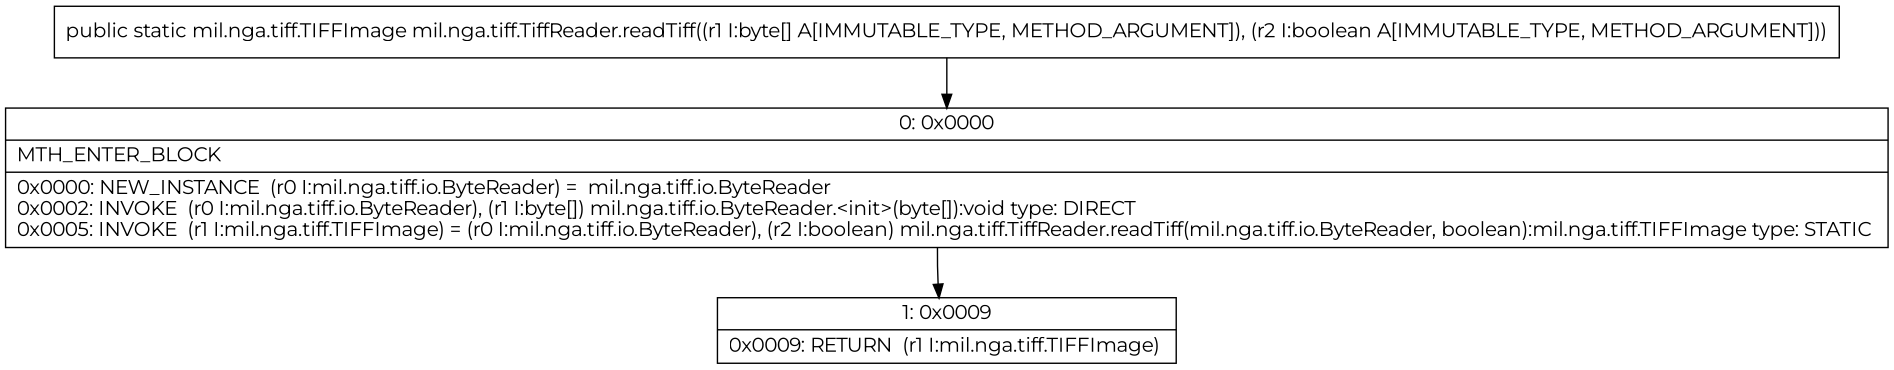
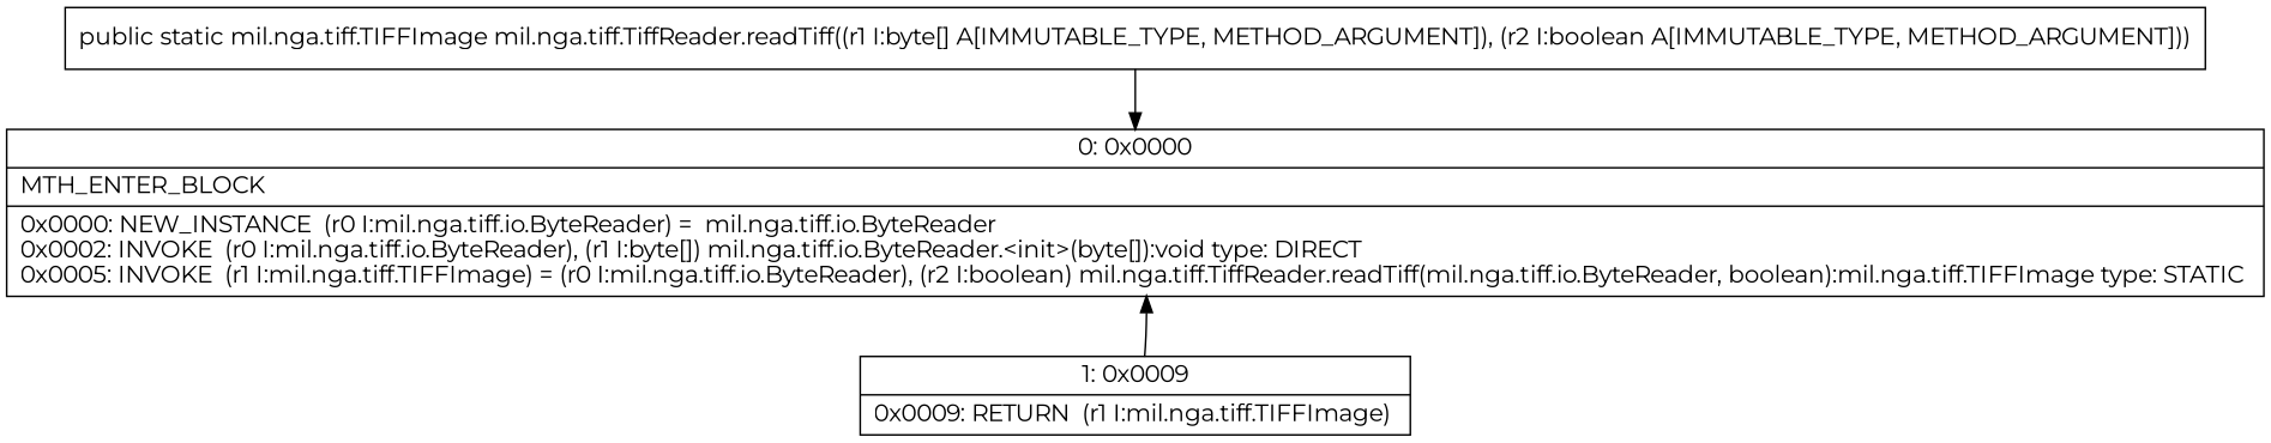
  digraph {
    fontname=Montserrat
    node [shape=record fontname=Montserrat]
    edge [fontname=Montserrat]
    n1 [label="{0\:\ 0x0000|MTH_ENTER_BLOCK\l|0x0000: NEW_INSTANCE  (r0 I:mil.nga.tiff.io.ByteReader) =  mil.nga.tiff.io.ByteReader \l0x0002: INVOKE  (r0 I:mil.nga.tiff.io.ByteReader), (r1 I:byte[]) mil.nga.tiff.io.ByteReader.\<init\>(byte[]):void type: DIRECT \l0x0005: INVOKE  (r1 I:mil.nga.tiff.TIFFImage) = (r0 I:mil.nga.tiff.io.ByteReader), (r2 I:boolean) mil.nga.tiff.TiffReader.readTiff(mil.nga.tiff.io.ByteReader, boolean):mil.nga.tiff.TIFFImage type: STATIC \l}"]
    n2 [label="{1\:\ 0x0009|0x0009: RETURN  (r1 I:mil.nga.tiff.TIFFImage) \l}"]
    n3 [label="{public static mil.nga.tiff.TIFFImage mil.nga.tiff.TiffReader.readTiff((r1 I:byte[] A[IMMUTABLE_TYPE, METHOD_ARGUMENT]), (r2 I:boolean A[IMMUTABLE_TYPE, METHOD_ARGUMENT])) }"]
-   n1 -> n2
+   n2 -> n1
    n3 -> n1
  }
